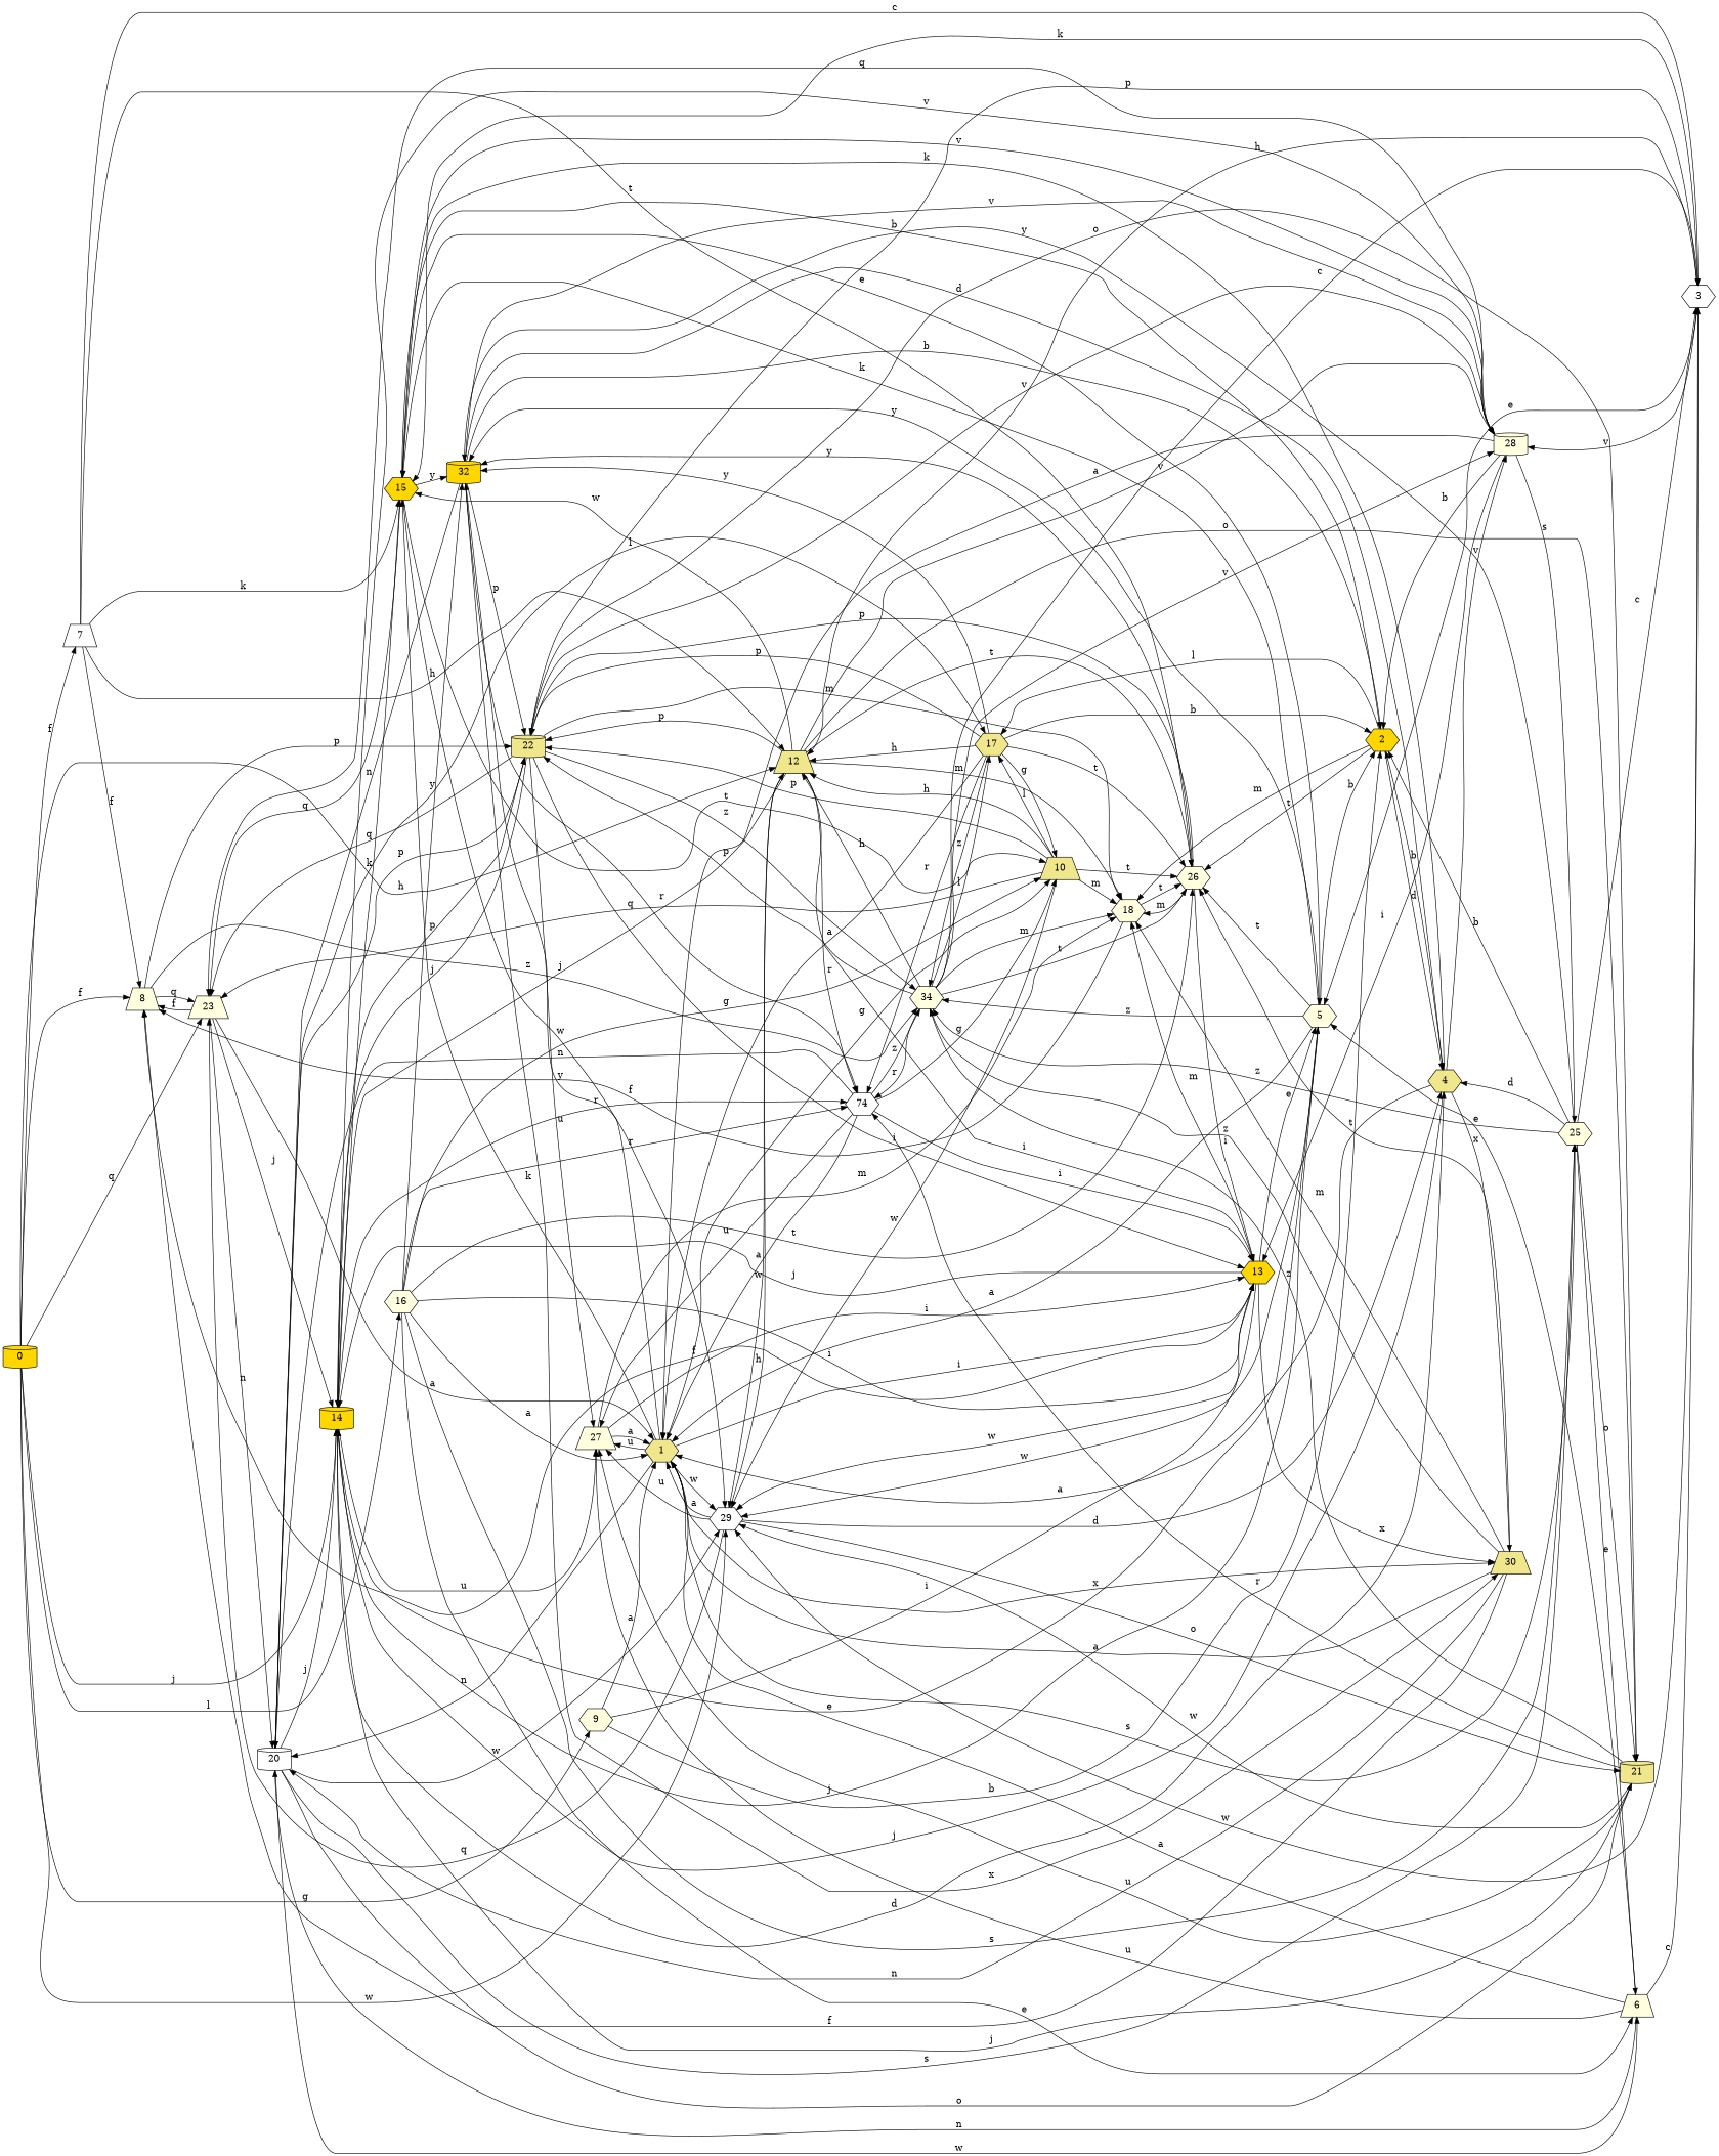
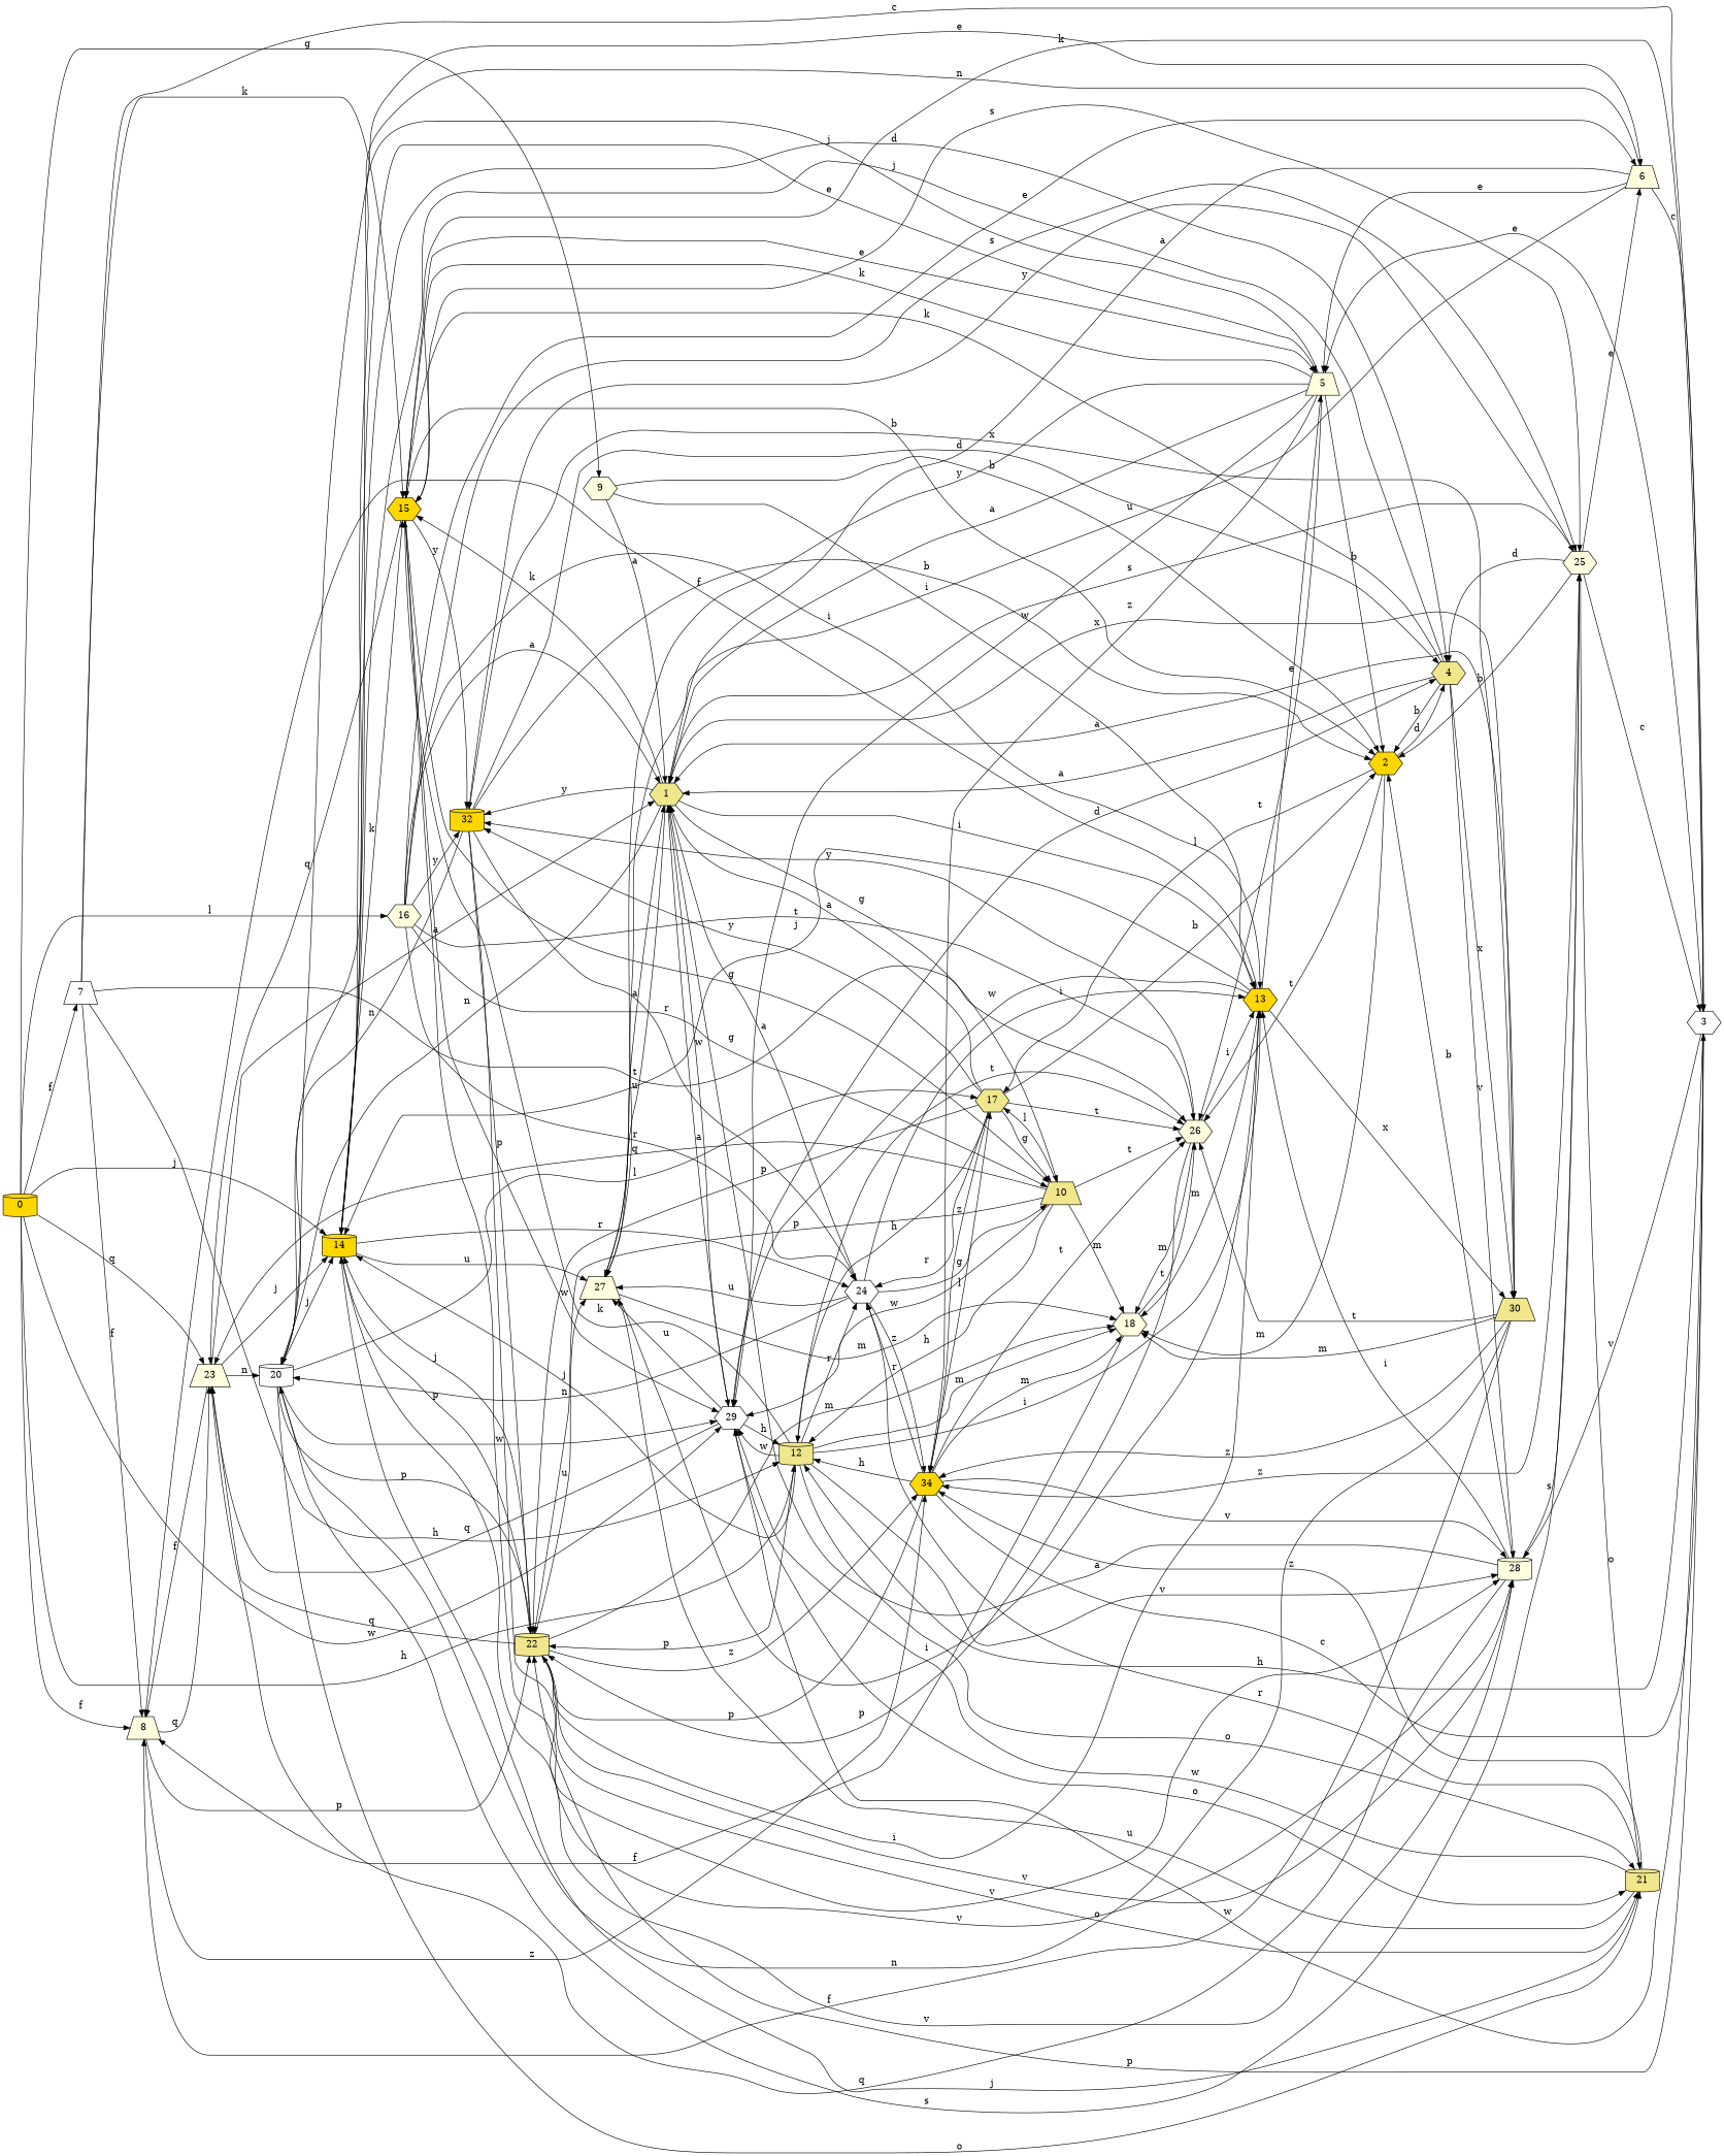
  strict digraph {
    rankdir=LR
    node [fillcolor=lightyellow shape=hexagon style=filled]
    0 [fillcolor=gold shape=cylinder]
    7 [fillcolor=white shape=trapezium]
    8 [shape=trapezium]
    9
-   12 [fillcolor=khaki shape=trapezium]
+   12 [fillcolor=khaki shape=cylinder]
    14 [fillcolor=gold shape=cylinder]
    16
    23 [shape=trapezium]
    29 [fillcolor=white]
    15 [fillcolor=gold]
    26
    3 [fillcolor=white]
    22 [fillcolor=khaki shape=cylinder]
-   34
+   34 [fillcolor=gold]
    1 [fillcolor=khaki]
    13 [fillcolor=gold]
    2 [fillcolor=gold]
    18
    28 [shape=cylinder]
    21 [fillcolor=khaki shape=cylinder]
-   24 [fillcolor=white label=74]
+   24 [fillcolor=white]
    27 [shape=trapezium]
    4 [fillcolor=khaki]
-   5
+   5 [shape=trapezium]
    10 [fillcolor=khaki shape=trapezium]
    25
    32 [fillcolor=gold shape=cylinder]
    6 [shape=trapezium]
    20 [fillcolor=white shape=cylinder]
    30 [fillcolor=khaki shape=trapezium]
    17 [fillcolor=khaki]
    0 -> 7 [label=f]
    0 -> 8 [label=f]
    0 -> 9 [label=g]
    0 -> 12 [label=h]
    0 -> 14 [label=j]
    0 -> 16 [label=l]
    0 -> 23 [label=q]
    0 -> 29 [label=w]
    7 -> 8 [label=f]
    7 -> 12 [label=h]
    7 -> 15 [label=k]
    7 -> 26 [label=t]
    7 -> 3 [label=c]
    8 -> 23 [label=q]
    8 -> 22 [label=p]
    8 -> 34 [label=z]
    9 -> 1 [label=a]
    9 -> 13 [label=i]
    9 -> 2 [label=b]
    12 -> 14 [label=j]
    12 -> 29 [label=w]
-   12 -> 15 [label=w]
+   12 -> 15 [label=k]
    12 -> 26 [label=t]
    12 -> 22 [label=p]
    12 -> 13 [label=i]
    12 -> 18 [label=m]
    12 -> 28 [label=v]
    12 -> 21 [label=o]
    12 -> 24 [label=r]
    14 -> 15 [label=k]
    14 -> 22 [label=p]
    14 -> 28 [label=v]
    14 -> 24 [label=r]
    14 -> 27 [label=u]
    14 -> 4 [label=d]
    14 -> 5 [label=e]
    16 -> 26 [label=t]
    16 -> 1 [label=a]
    16 -> 13 [label=i]
    16 -> 24 [label=r]
    16 -> 10 [label=g]
    16 -> 25 [label=s]
    16 -> 32 [label=y]
    16 -> 6 [label=e]
    23 -> 8 [label=f]
    23 -> 14 [label=j]
    23 -> 1 [label=a]
    23 -> 20 [label=n]
    29 -> 12 [label=h]
    29 -> 23 [label=q]
    29 -> 1 [label=a]
    29 -> 21 [label=o]
    29 -> 27 [label=u]
    29 -> 4 [label=d]
    15 -> 23 [label=q]
    15 -> 29 [label=w]
    15 -> 2 [label=b]
    15 -> 28 [label=v]
    15 -> 5 [label=e]
-   15 -> 10 [label=t]
+   15 -> 10 [label=g]
+   15 -> 25 [label=s]
    15 -> 32 [label=y]
    26 -> 22 [label=p]
    26 -> 13 [label=i]
    26 -> 18 [label=m]
    26 -> 32 [label=y]
    3 -> 12 [label=h]
    3 -> 29 [label=w]
    3 -> 15 [label=k]
    3 -> 22 [label=p]
    3 -> 28 [label=v]
    3 -> 5 [label=e]
    22 -> 14 [label=j]
    22 -> 23 [label=q]
    22 -> 34 [label=z]
    22 -> 13 [label=i]
    22 -> 18 [label=m]
    22 -> 28 [label=v]
    22 -> 21 [label=o]
    22 -> 27 [label=u]
    34 -> 12 [label=h]
    34 -> 26 [label=t]
    34 -> 3 [label=c]
    34 -> 22 [label=p]
    34 -> 18 [label=m]
    34 -> 28 [label=v]
    34 -> 24 [label=r]
    34 -> 17 [label=l]
    1 -> 29 [label=w]
    1 -> 15 [label=k]
    1 -> 13 [label=i]
    1 -> 27 [label=u]
    1 -> 10 [label=g]
    1 -> 25 [label=s]
    1 -> 32 [label=y]
    1 -> 20 [label=n]
    1 -> 30 [label=x]
    13 -> 8 [label=f]
    13 -> 14 [label=j]
    13 -> 29 [label=w]
    13 -> 18 [label=m]
    13 -> 5 [label=e]
    13 -> 30 [label=x]
    2 -> 26 [label=t]
    2 -> 18 [label=m]
    2 -> 4 [label=d]
    2 -> 17 [label=l]
    18 -> 8 [label=f]
    18 -> 26 [label=t]
    28 -> 23 [label=q]
    28 -> 1 [label=a]
    28 -> 13 [label=i]
    28 -> 2 [label=b]
    28 -> 25 [label=s]
    21 -> 14 [label=j]
    21 -> 29 [label=w]
    21 -> 34 [label=z]
    21 -> 24 [label=r]
    21 -> 27 [label=u]
    24 -> 34 [label=z]
    24 -> 1 [label=a]
    24 -> 13 [label=i]
    24 -> 27 [label=u]
    24 -> 10 [label=g]
    24 -> 20 [label=n]
    27 -> 1 [label=a]
    27 -> 13 [label=i]
    27 -> 18 [label=m]
    4 -> 14 [label=j]
    4 -> 15 [label=k]
    4 -> 1 [label=a]
    4 -> 2 [label=b]
    4 -> 28 [label=v]
    4 -> 30 [label=x]
    5 -> 14 [label=j]
    5 -> 29 [label=w]
    5 -> 15 [label=k]
    5 -> 26 [label=t]
    5 -> 34 [label=z]
    5 -> 1 [label=a]
    5 -> 2 [label=b]
-   5 -> 32 [label=y]
+   5 -> 27 [label=y]
    10 -> 12 [label=h]
    10 -> 23 [label=q]
    10 -> 29 [label=w]
    10 -> 26 [label=t]
    10 -> 22 [label=p]
    10 -> 18 [label=m]
    10 -> 17 [label=l]
    25 -> 3 [label=c]
    25 -> 34 [label=z]
    25 -> 2 [label=b]
    25 -> 21 [label=o]
    25 -> 4 [label=d]
    25 -> 32 [label=y]
    25 -> 6 [label=e]
    32 -> 22 [label=p]
    32 -> 2 [label=b]
    32 -> 28 [label=v]
    32 -> 24 [label=r]
    32 -> 4 [label=d]
    32 -> 20 [label=n]
    32 -> 30 [label=x]
    6 -> 3 [label=c]
    6 -> 1 [label=a]
    6 -> 27 [label=u]
    6 -> 5 [label=e]
    6 -> 20 [label=n]
    20 -> 14 [label=j]
    20 -> 29 [label=w]
    20 -> 22 [label=p]
    20 -> 21 [label=o]
    20 -> 25 [label=s]
-   20 -> 6 [label=w]
+   20 -> 6 [label=e]
    20 -> 17 [label=l]
    30 -> 8 [label=f]
    30 -> 26 [label=t]
    30 -> 34 [label=z]
    30 -> 1 [label=a]
    30 -> 18 [label=m]
    30 -> 20 [label=n]
    17 -> 12 [label=h]
    17 -> 26 [label=t]
    17 -> 22 [label=p]
    17 -> 34 [label=z]
    17 -> 1 [label=a]
    17 -> 2 [label=b]
    17 -> 24 [label=r]
    17 -> 10 [label=g]
    17 -> 32 [label=y]
  }
